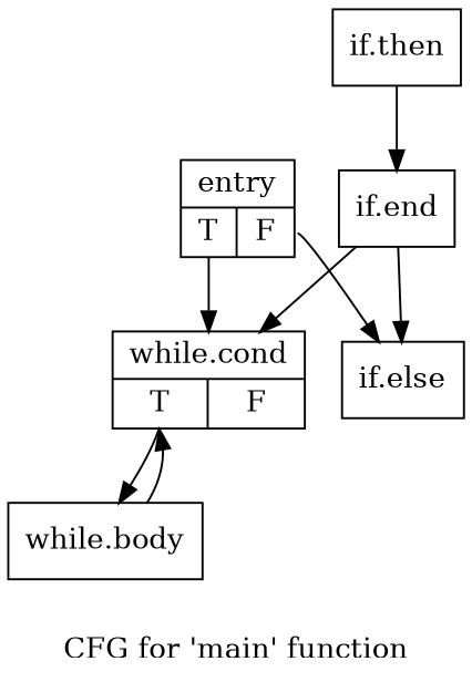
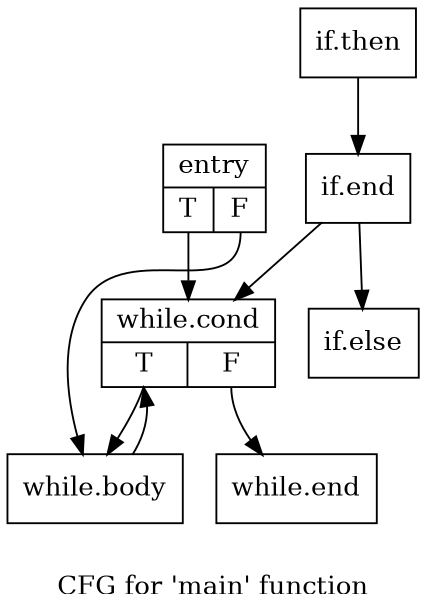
  digraph {
    label="CFG for 'main' function"
    node [shape=record]
    n1 [label="{entry|{<s0>T|<s1>F}}"]
    n2 [label="{if.else}"]
    n3 [label="{while.cond|{<s0>T|<s1>F}}"]
    n4 [label="{if.then}"]
    n5 [label="{if.end}"]
    n6 [label="{while.body}"]
-   n1 -> n2 [tailport=s1]
+   n7 [label="{while.end}"]
+   n1 -> n6 [tailport=s1]
    n1 -> n3 [tailport=s0]
    n3 -> n6 [tailport=s0]
+   n3 -> n7 [tailport=s1]
    n4 -> n5
    n5 -> n2
    n5 -> n3
    n6 -> n3
  }
